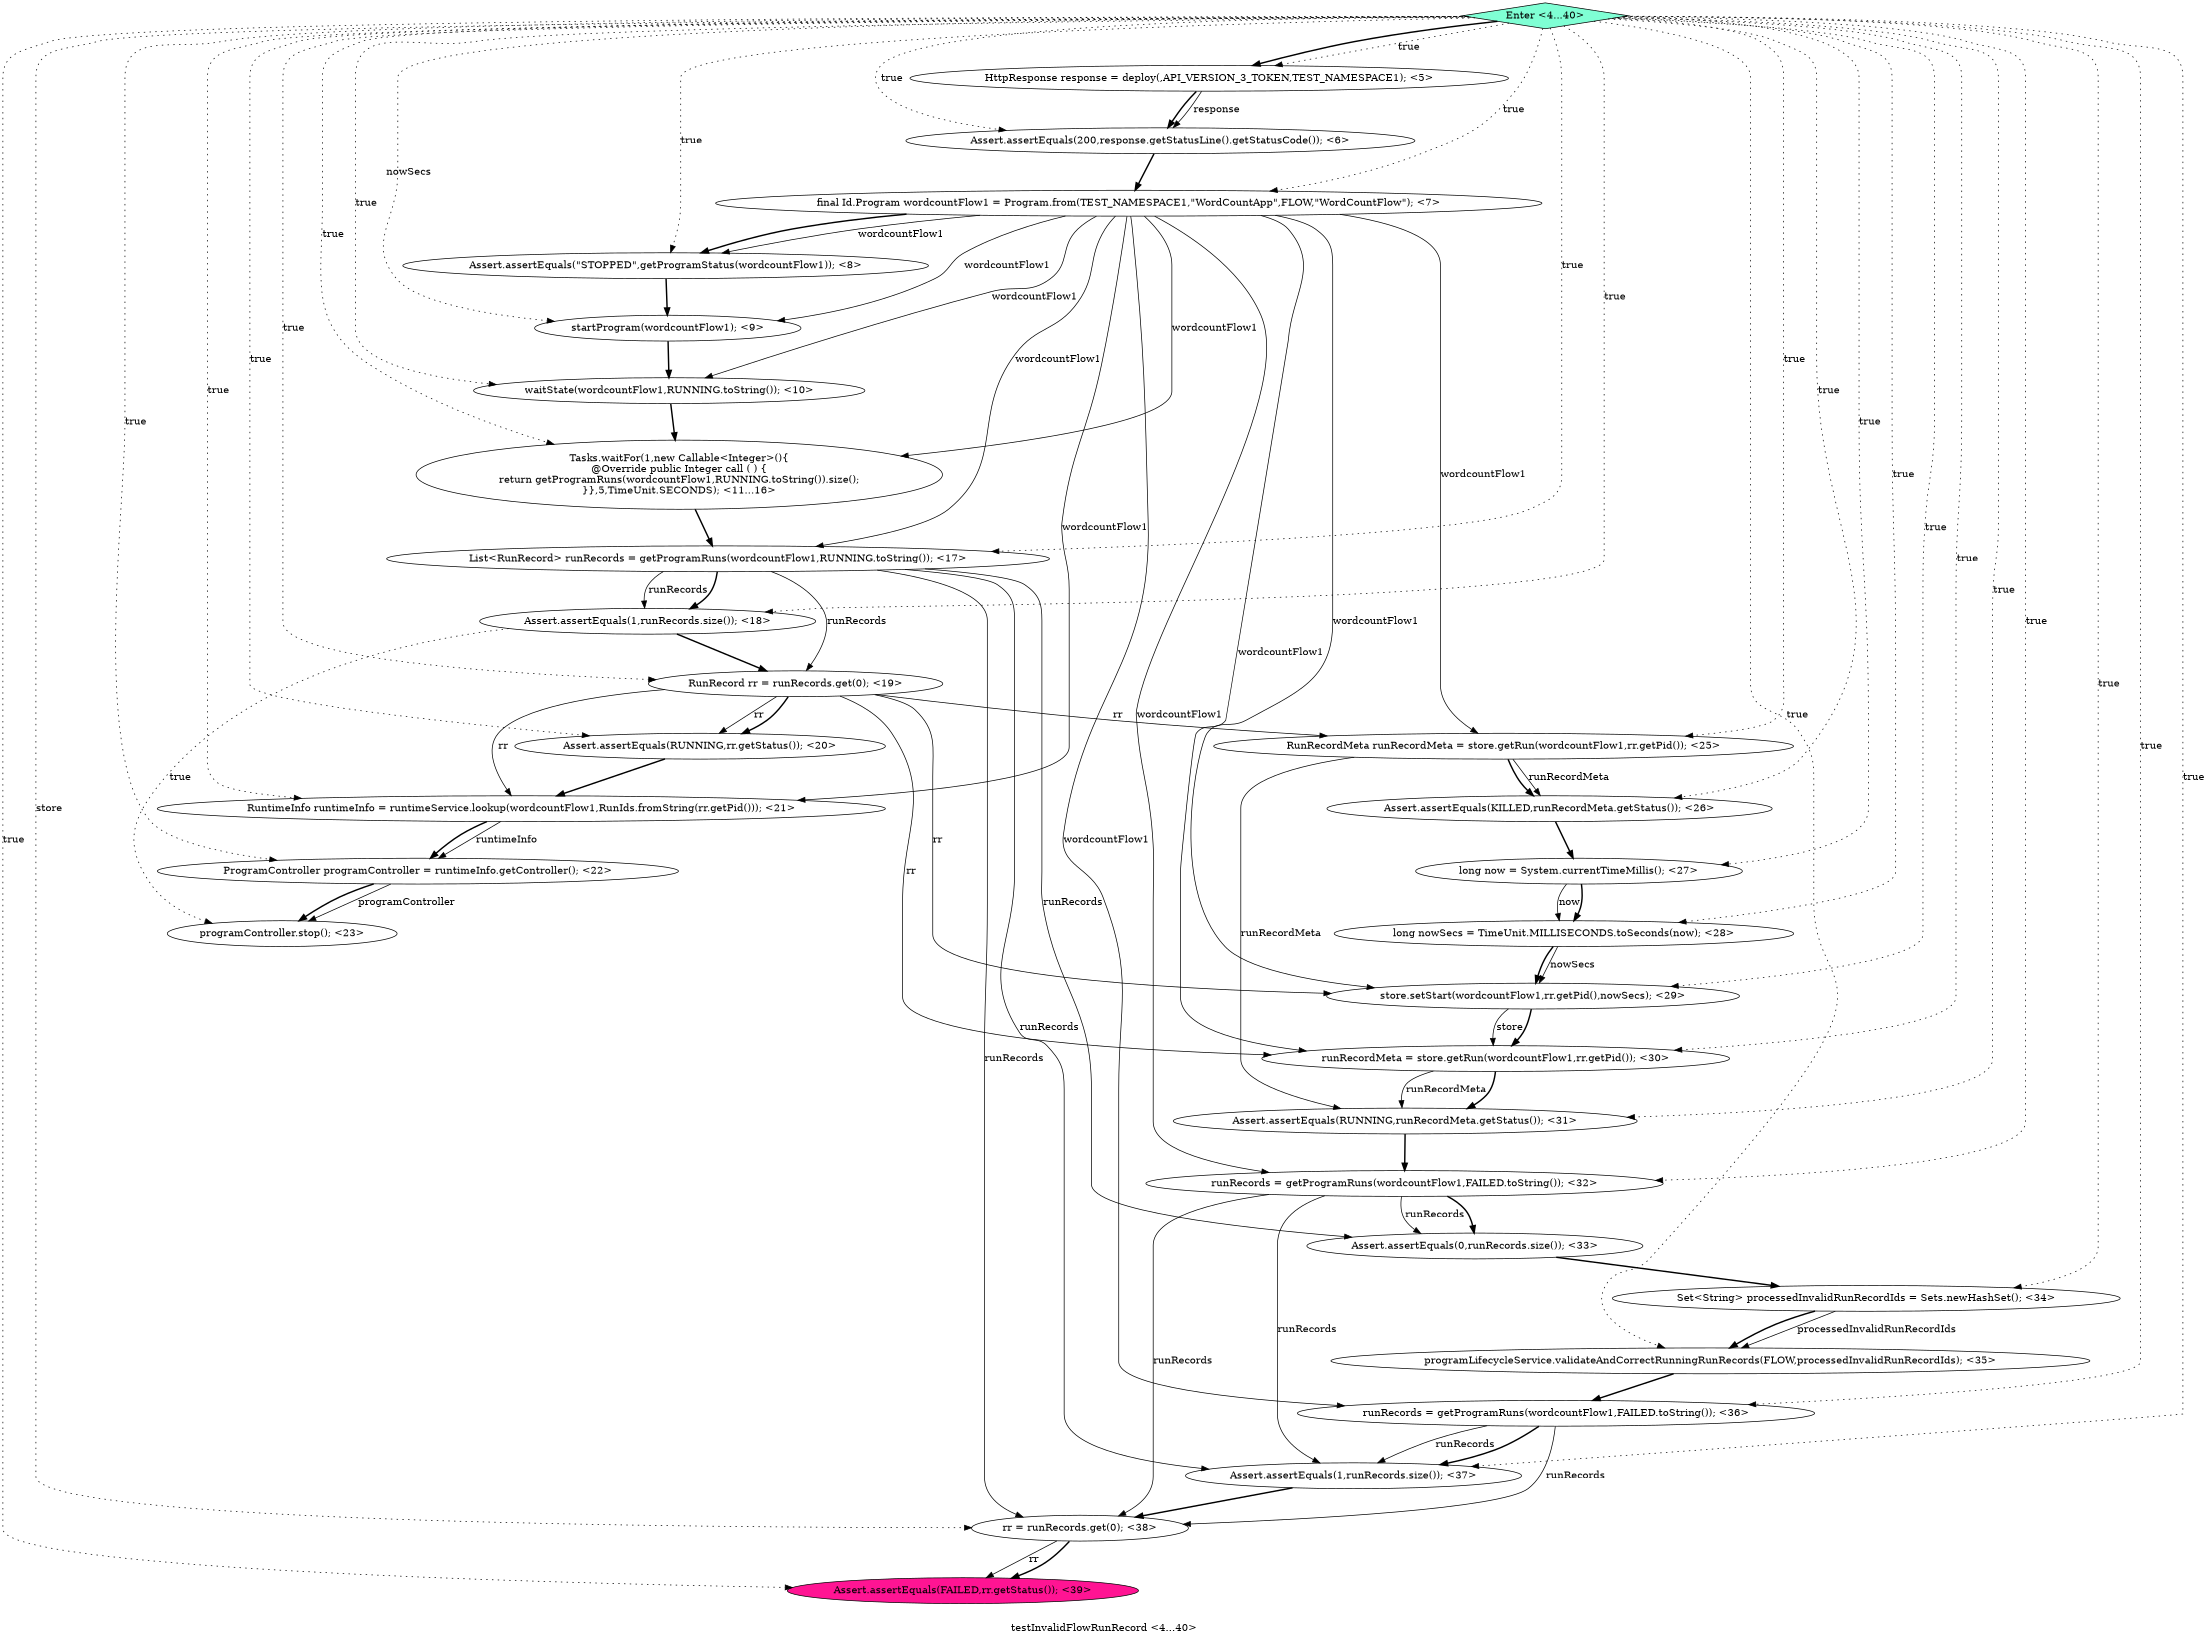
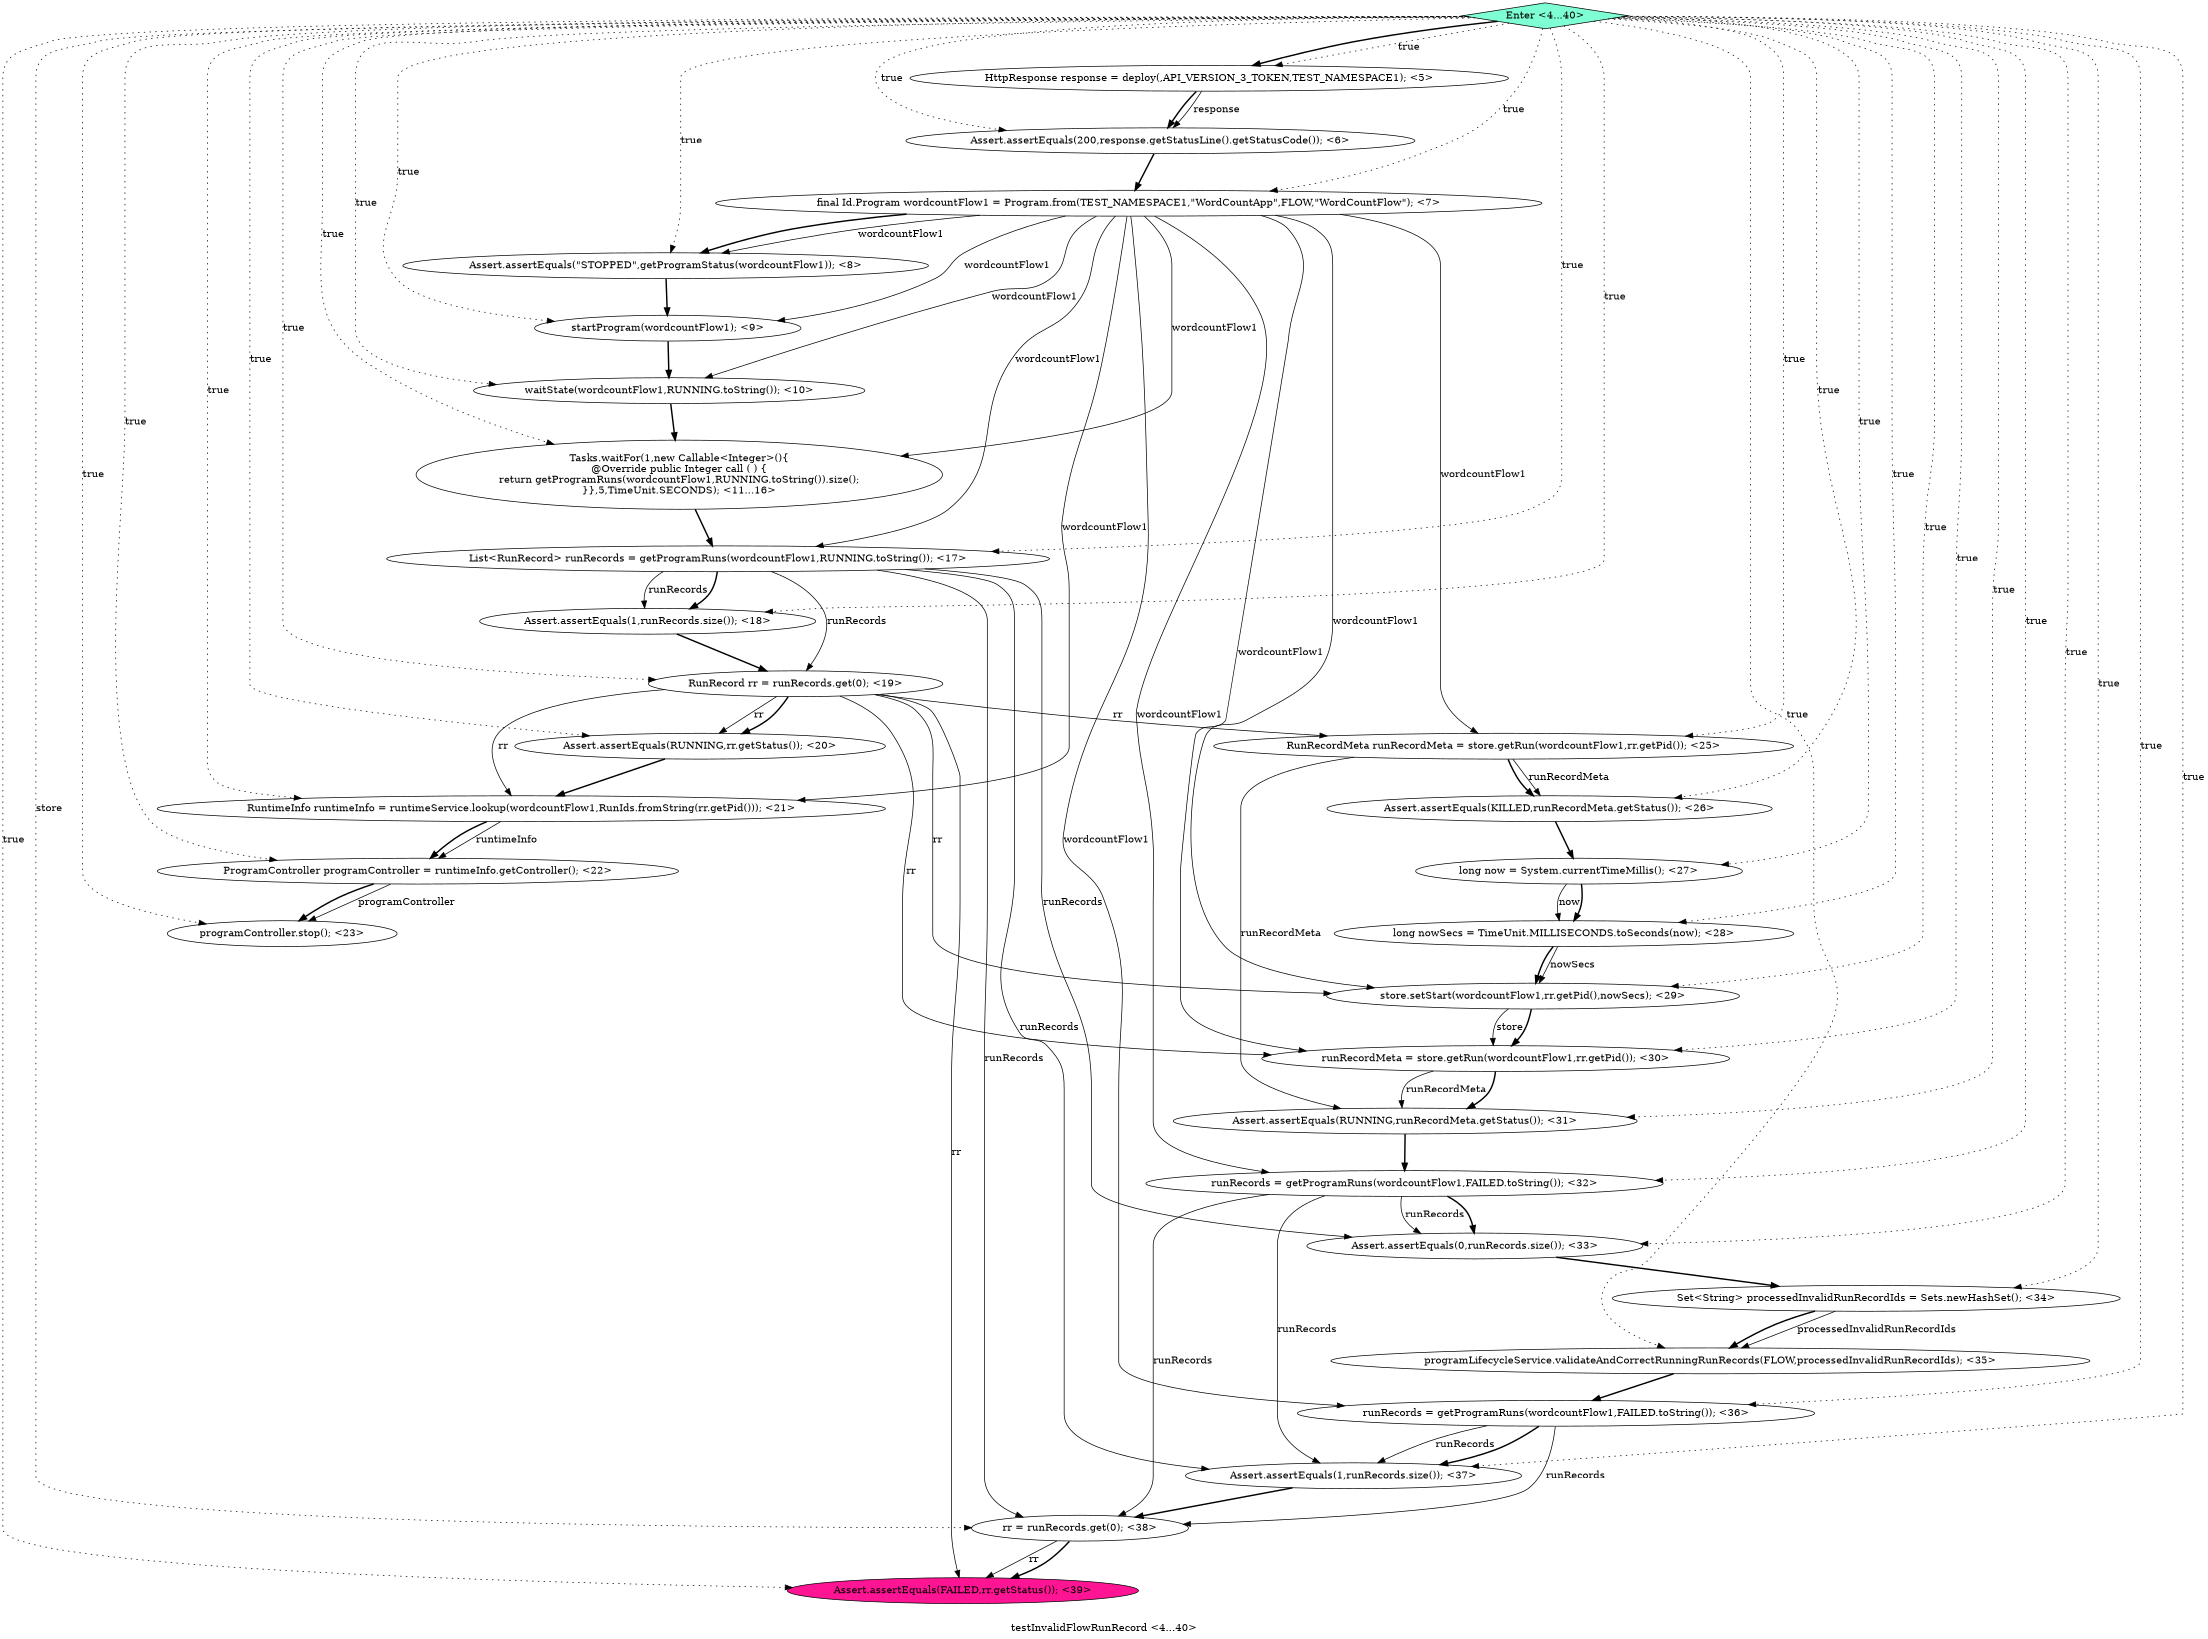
  digraph {
    label="testInvalidFlowRunRecord <4...40>"
    node [fillcolor=white shape=ellipse style=filled]
    edge [style=solid]
    n1 [label="waitState(wordcountFlow1,RUNNING.toString()); <10>"]
    n2 [label="Tasks.waitFor(1,new Callable<Integer>(){\n@Override public Integer call ( ) {\nreturn getProgramRuns(wordcountFlow1,RUNNING.toString()).size();\n}},5,TimeUnit.SECONDS); <11...16>"]
    n3 [label="List<RunRecord> runRecords = getProgramRuns(wordcountFlow1,RUNNING.toString()); <17>"]
    n4 [label="RunRecord rr = runRecords.get(0); <19>"]
    n5 [label="runRecordMeta = store.getRun(wordcountFlow1,rr.getPid()); <30>"]
    n6 [label="RunRecordMeta runRecordMeta = store.getRun(wordcountFlow1,rr.getPid()); <25>"]
    n7 [fillcolor=deeppink label="Assert.assertEquals(FAILED,rr.getStatus()); <39>"]
    n8 [label="store.setStart(wordcountFlow1,rr.getPid(),nowSecs); <29>"]
    n9 [label="Assert.assertEquals(RUNNING,rr.getStatus()); <20>"]
    n10 [label="RuntimeInfo runtimeInfo = runtimeService.lookup(wordcountFlow1,RunIds.fromString(rr.getPid())); <21>"]
    n11 [label="Assert.assertEquals(RUNNING,runRecordMeta.getStatus()); <31>"]
    n12 [label="Assert.assertEquals(KILLED,runRecordMeta.getStatus()); <26>"]
    n13 [label="ProgramController programController = runtimeInfo.getController(); <22>"]
    n14 [label="long now = System.currentTimeMillis(); <27>"]
    n15 [label="long nowSecs = TimeUnit.MILLISECONDS.toSeconds(now); <28>"]
    n16 [label="programLifecycleService.validateAndCorrectRunningRunRecords(FLOW,processedInvalidRunRecordIds); <35>"]
    n17 [label="runRecords = getProgramRuns(wordcountFlow1,FAILED.toString()); <36>"]
    n18 [label="Assert.assertEquals(1,runRecords.size()); <37>"]
    n19 [label="rr = runRecords.get(0); <38>"]
    n20 [label="runRecords = getProgramRuns(wordcountFlow1,FAILED.toString()); <32>"]
    n21 [label="programController.stop(); <23>"]
    n22 [label="Assert.assertEquals(1,runRecords.size()); <18>"]
    n23 [label="Assert.assertEquals(0,runRecords.size()); <33>"]
    n24 [label="Set<String> processedInvalidRunRecordIds = Sets.newHashSet(); <34>"]
    n25 [label="startProgram(wordcountFlow1); <9>"]
    n26 [label="HttpResponse response = deploy(,API_VERSION_3_TOKEN,TEST_NAMESPACE1); <5>"]
    n27 [label="Assert.assertEquals(200,response.getStatusLine().getStatusCode()); <6>"]
    n28 [label="final Id.Program wordcountFlow1 = Program.from(TEST_NAMESPACE1,\"WordCountApp\",FLOW,\"WordCountFlow\"); <7>"]
    n29 [fillcolor=aquamarine label="Enter <4...40>" shape=diamond]
    n30 [label="Assert.assertEquals(\"STOPPED\",getProgramStatus(wordcountFlow1)); <8>"]
    n1 -> n2 [style=bold]
    n2 -> n3 [style=bold]
    n3 -> n4 [label=runRecords]
    n3 -> n18 [label=runRecords]
    n3 -> n19 [label=runRecords]
    n3 -> n22 [label=runRecords]
    n3 -> n22 [style=bold]
    n3 -> n23 [label=runRecords]
    n4 -> n5 [label=rr]
    n4 -> n6 [label=rr]
+   n4 -> n7 [label=rr]
    n4 -> n8 [label=rr]
    n4 -> n9 [label=rr]
    n4 -> n9 [style=bold]
    n4 -> n10 [label=rr]
    n5 -> n11 [label=runRecordMeta]
    n5 -> n11 [style=bold]
    n6 -> n11 [label=runRecordMeta]
    n6 -> n12 [label=runRecordMeta]
    n6 -> n12 [style=bold]
    n8 -> n5 [label=store]
    n8 -> n5 [style=bold]
    n9 -> n10 [style=bold]
    n10 -> n13 [label=runtimeInfo]
    n10 -> n13 [style=bold]
    n11 -> n20 [style=bold]
    n12 -> n14 [style=bold]
    n13 -> n21 [label=programController]
    n13 -> n21 [style=bold]
    n14 -> n15 [label=now]
    n14 -> n15 [style=bold]
    n15 -> n8 [label=nowSecs]
    n15 -> n8 [style=bold]
    n16 -> n17 [style=bold]
    n17 -> n18 [label=runRecords]
    n17 -> n18 [style=bold]
    n17 -> n19 [label=runRecords]
    n18 -> n19 [style=bold]
    n19 -> n7 [label=rr]
    n19 -> n7 [style=bold]
    n20 -> n18 [label=runRecords]
    n20 -> n19 [label=runRecords]
    n20 -> n23 [label=runRecords]
    n20 -> n23 [style=bold]
    n22 -> n4 [style=bold]
    n23 -> n24 [style=bold]
    n24 -> n16 [label=processedInvalidRunRecordIds]
    n24 -> n16 [style=bold]
    n25 -> n1 [style=bold]
    n26 -> n27 [label=response]
    n26 -> n27 [style=bold]
    n27 -> n28 [style=bold]
    n28 -> n1 [label=wordcountFlow1]
    n28 -> n2 [label=wordcountFlow1]
    n28 -> n3 [label=wordcountFlow1]
    n28 -> n5 [label=wordcountFlow1]
    n28 -> n6 [label=wordcountFlow1]
    n28 -> n8 [label=wordcountFlow1]
    n28 -> n10 [label=wordcountFlow1]
    n28 -> n17 [label=wordcountFlow1]
    n28 -> n20 [label=wordcountFlow1]
    n28 -> n25 [label=wordcountFlow1]
    n28 -> n30 [label=wordcountFlow1]
    n28 -> n30 [style=bold]
    n29 -> n1 [label=true style=dotted]
    n29 -> n2 [label=true style=dotted]
    n29 -> n3 [label=true style=dotted]
    n29 -> n4 [label=true style=dotted]
    n29 -> n5 [label=true style=dotted]
    n29 -> n6 [label=true style=dotted]
    n29 -> n7 [label=true style=dotted]
    n29 -> n8 [label=true style=dotted]
    n29 -> n9 [label=true style=dotted]
    n29 -> n10 [label=true style=dotted]
    n29 -> n11 [label=true style=dotted]
    n29 -> n12 [label=true style=dotted]
    n29 -> n13 [label=true style=dotted]
    n29 -> n14 [label=true style=dotted]
    n29 -> n15 [label=true style=dotted]
    n29 -> n16 [label=true style=dotted]
    n29 -> n17 [label=true style=dotted]
    n29 -> n18 [label=true style=dotted]
    n29 -> n19 [label=store style=dotted]
    n29 -> n20 [label=true style=dotted]
-   n22 -> n21 [label=true style=dotted]
+   n29 -> n21 [label=true style=dotted]
    n29 -> n22 [label=true style=dotted]
+   n29 -> n23 [label=true style=dotted]
    n29 -> n24 [label=true style=dotted]
-   n29 -> n25 [label=nowSecs style=dotted]
+   n29 -> n25 [label=true style=dotted]
    n29 -> n26 [label=true style=dotted]
    n29 -> n26 [style=bold]
    n29 -> n27 [label=true style=dotted]
    n29 -> n28 [label=true style=dotted]
    n29 -> n30 [label=true style=dotted]
    n30 -> n25 [style=bold]
  }
